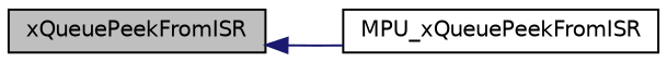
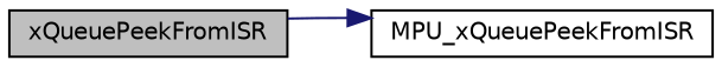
  digraph {
    rankdir=LR
    node [color=black fontname=Helvetica fontsize=10 shape=record style=filled]
    n1 [fillcolor=grey75 fontcolor=black height=0.2 label=xQueuePeekFromISR width=0.4]
    n2 [fillcolor=white height=0.2 label=MPU_xQueuePeekFromISR width=0.4]
-   n1 -> n2 [color=midnightblue dir=back fontname=Helvetica fontsize=10 labelfontname=Helvetica labelfontsize=10 style=solid]
+   n2 -> n1 [color=midnightblue dir=back fontname=Helvetica fontsize=10 labelfontname=Helvetica labelfontsize=10 style=solid]
  }
